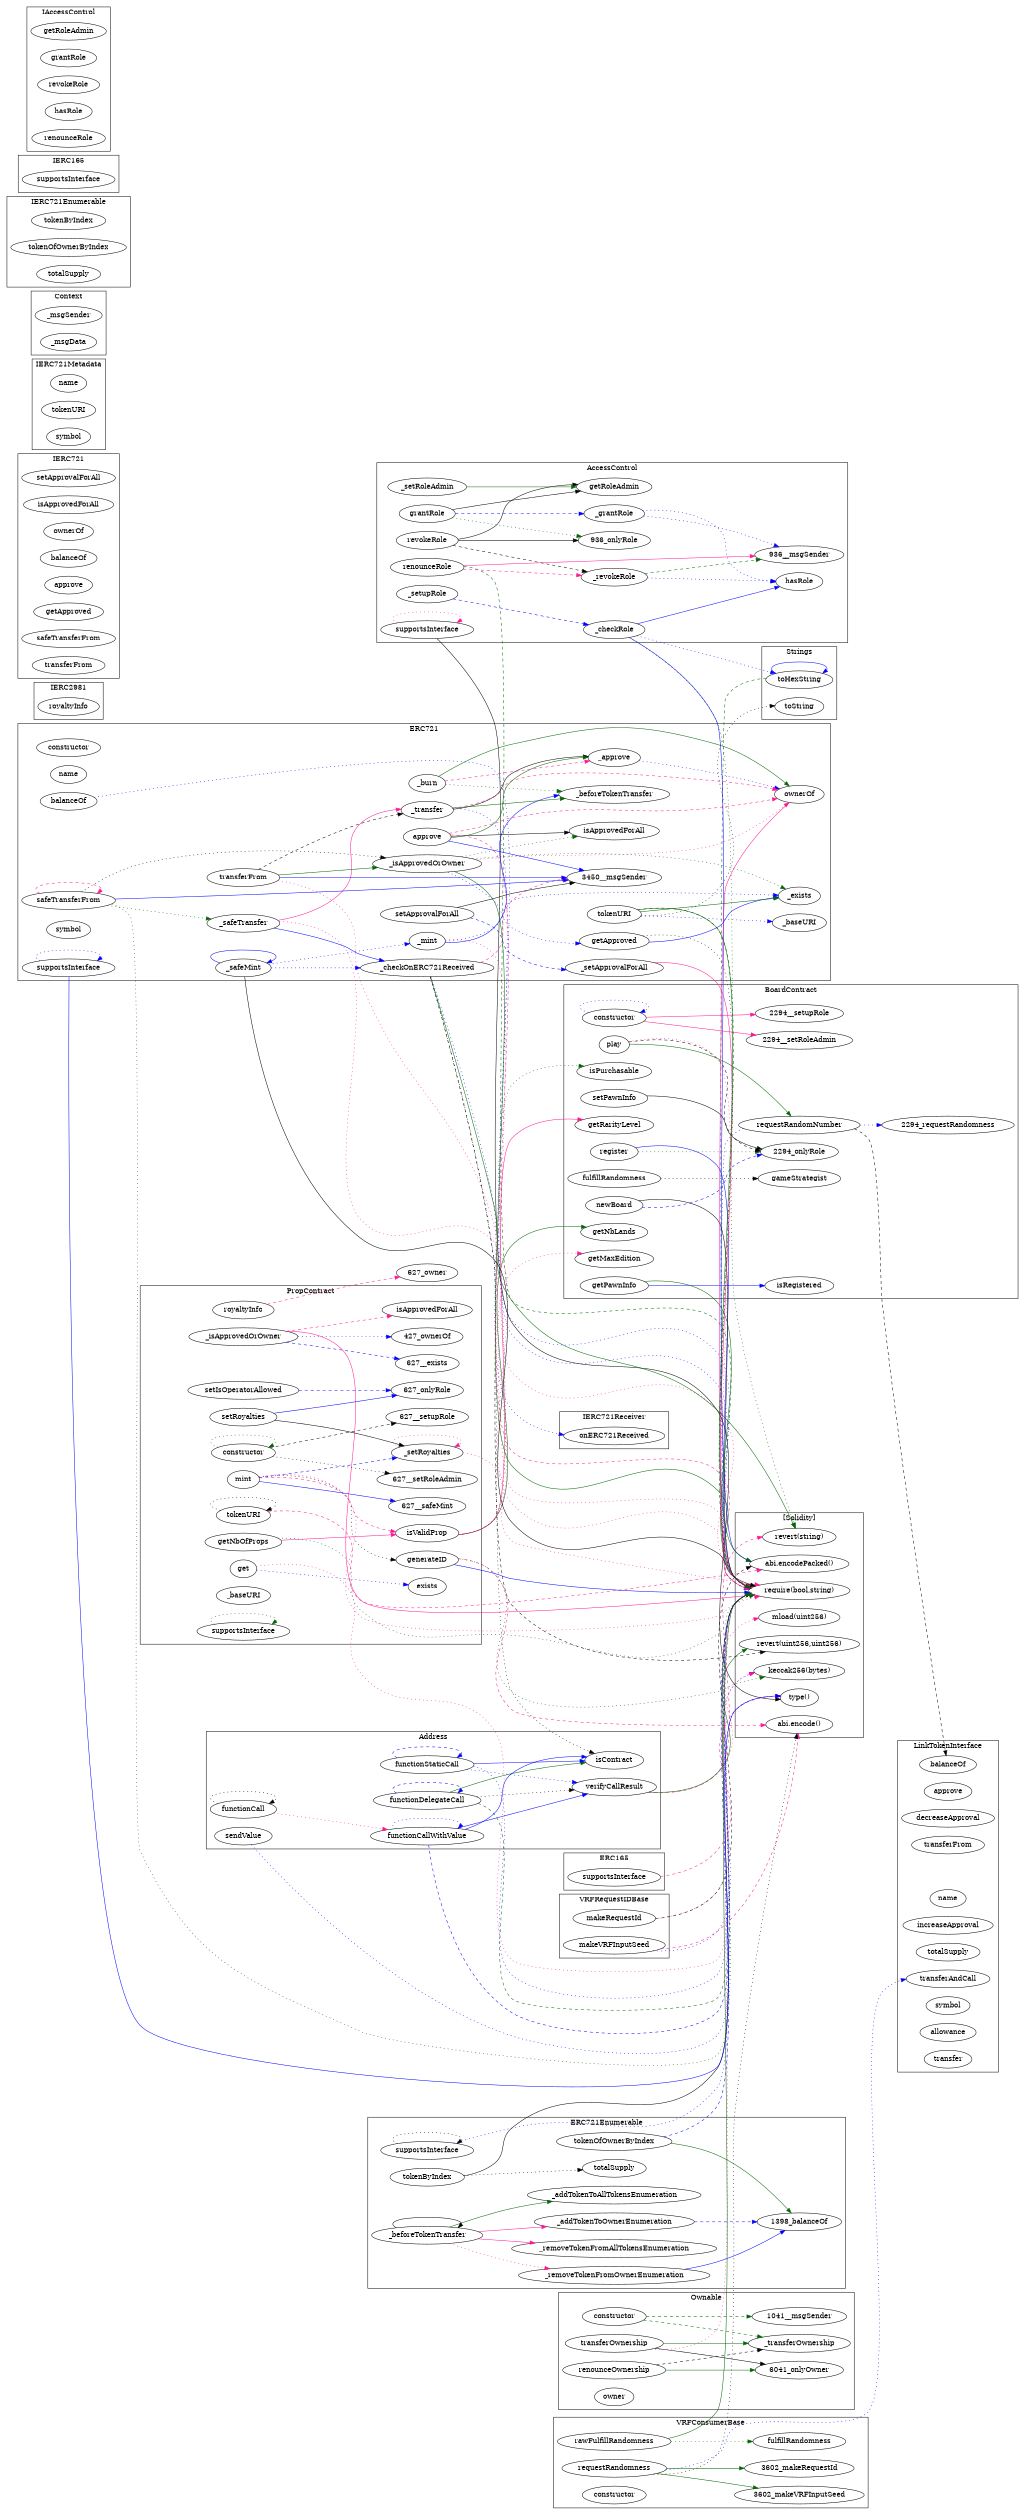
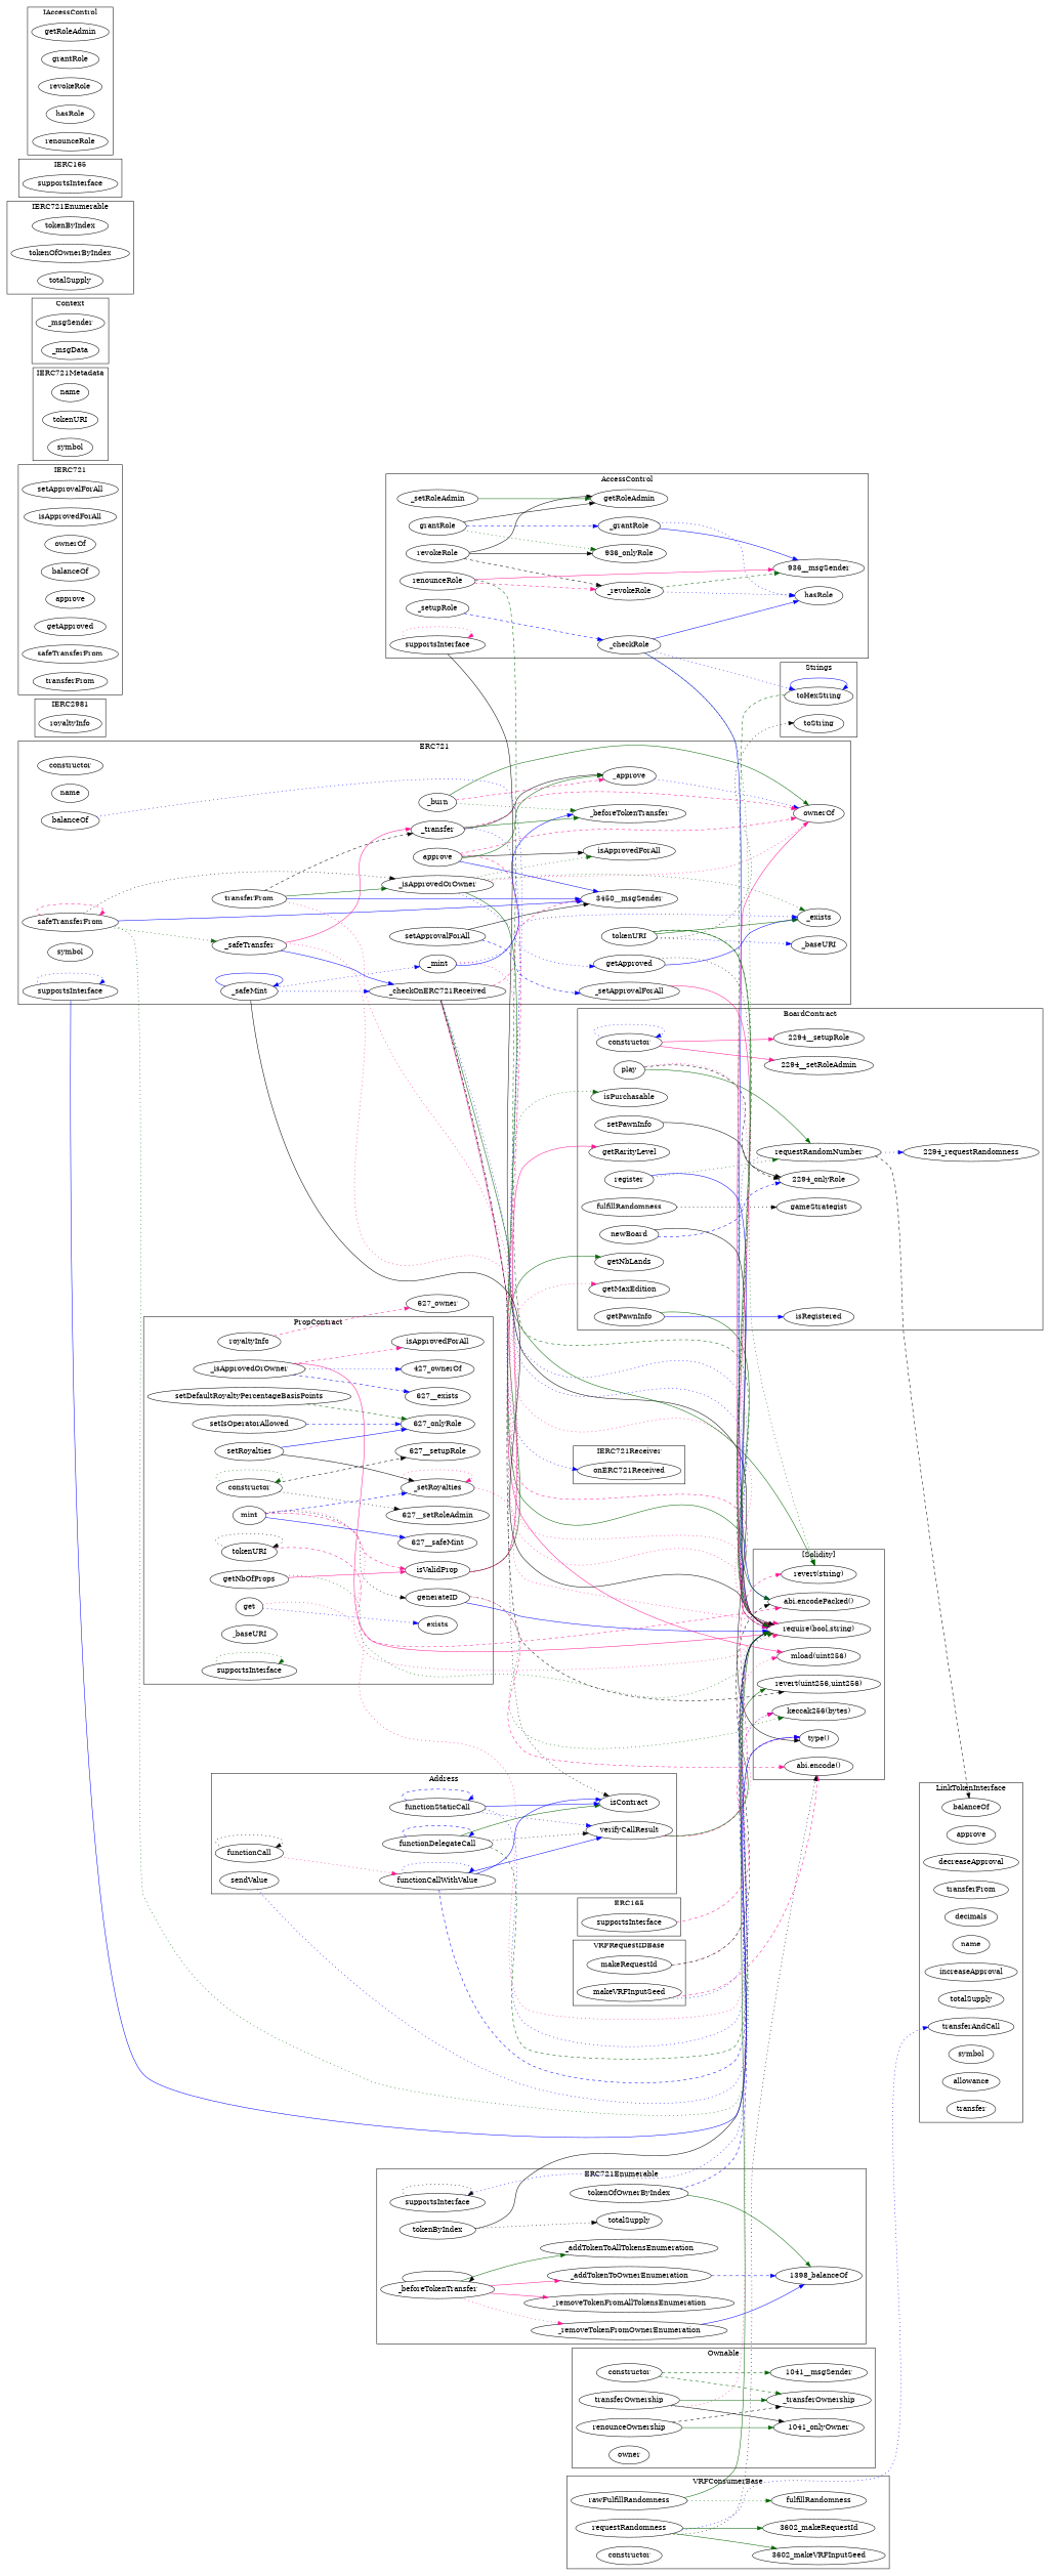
  strict digraph {
    rankdir=LR
    edge [color=blue style=solid]
    n1 [label=transferAndCall]
    n2 [label=approve]
    n3 [label=decreaseApproval]
    n4 [label=transferFrom]
+   n5 [label=decimals]
    n6 [label=name]
    n7 [label=increaseApproval]
    n8 [label=totalSupply]
    n9 [label=balanceOf]
    n10 [label=symbol]
    n11 [label=allowance]
    n12 [label=transfer]
    n13 [label=toHexString]
    n14 [label=toString]
    n15 [label=makeVRFInputSeed]
    n16 [label=makeRequestId]
    n17 [label=royaltyInfo]
    n18 [label=onERC721Received]
    n19 [label=revokeRole]
    n20 [label=_revokeRole]
    n21 [label=getRoleAdmin]
    "936_onlyRole"
    n23 [label=_setupRole]
    n24 [label=_grantRole]
    n25 [label=supportsInterface]
    n26 [label=_checkRole]
    n27 [label=hasRole]
    "936__msgSender"
    n29 [label=_setRoleAdmin]
    n30 [label=grantRole]
    n31 [label=renounceRole]
    n32 [label=functionDelegateCall]
    n33 [label=isContract]
    n34 [label=verifyCallResult]
    n35 [label=functionCallWithValue]
    n36 [label=functionStaticCall]
    n37 [label=functionCall]
    n38 [label=sendValue]
    n39 [label=constructor]
    n40 [label=_transferOwnership]
    "1041__msgSender"
    n42 [label=renounceOwnership]
-   "1041_onlyOwner" [label="6041_onlyOwner"]
+   "1041_onlyOwner"
    n44 [label=transferOwnership]
    n45 [label=owner]
    n46 [label=setApprovalForAll]
    n47 [label=isApprovedForAll]
    n48 [label=ownerOf]
    n49 [label=balanceOf]
    n50 [label=approve]
    n51 [label=getApproved]
    n52 [label=safeTransferFrom]
    n53 [label=transferFrom]
    n54 [label=setPawnInfo]
    "2294_onlyRole"
    n56 [label=constructor]
    "2294__setupRole"
    "2294__setRoleAdmin"
    n59 [label=gameStrategist]
    n60 [label=getNbLands]
    n61 [label=register]
    n62 [label=getMaxEdition]
    n63 [label=play]
    n64 [label=requestRandomNumber]
    n65 [label=newBoard]
    "2294_requestRandomness"
    n67 [label=fulfillRandomness]
    n68 [label=isRegistered]
    n69 [label=isPurchasable]
    n70 [label=getRarityLevel]
    n71 [label=getPawnInfo]
    n72 [label=name]
    n73 [label=tokenURI]
    n74 [label=symbol]
+   n75 [label=setDefaultRoyaltyPercentageBasisPoints]
    "627_onlyRole"
    n77 [label=_setRoyalties]
    n78 [label=isApprovedForAll]
    n79 [label=_isApprovedOrOwner]
    "627__exists"
    n81 [label="427_ownerOf"]
    n82 [label=setIsOperatorAllowed]
    n83 [label=constructor]
    "627__setRoleAdmin"
    "627__setupRole"
    n86 [label=exists]
    n87 [label=royaltyInfo]
    n88 [label=isValidProp]
    n89 [label=get]
    n90 [label=tokenURI]
    n91 [label=generateID]
    n92 [label=mint]
    "627__safeMint"
    n94 [label=setRoyalties]
    n95 [label=getNbOfProps]
    n96 [label=_baseURI]
    n97 [label=supportsInterface]
    n98 [label=_msgSender]
    n99 [label=_msgData]
    n100 [label=_addTokenToAllTokensEnumeration]
    n101 [label=_removeTokenFromOwnerEnumeration]
    "1398_balanceOf"
    n103 [label=supportsInterface]
    n104 [label=tokenOfOwnerByIndex]
    n105 [label=totalSupply]
    n106 [label=_beforeTokenTransfer]
    n107 [label=_removeTokenFromAllTokensEnumeration]
    n108 [label=_addTokenToOwnerEnumeration]
    n109 [label=tokenByIndex]
    n110 [label=supportsInterface]
    n111 [label=tokenByIndex]
    n112 [label=tokenOfOwnerByIndex]
    n113 [label=totalSupply]
    n114 [label=isApprovedForAll]
    n115 [label=_approve]
    n116 [label=ownerOf]
    n117 [label=_mint]
    n118 [label=_beforeTokenTransfer]
    n119 [label=_exists]
    n120 [label=_transfer]
    n121 [label=_safeTransfer]
    n122 [label=_checkOnERC721Received]
    n123 [label=_baseURI]
    n124 [label=constructor]
    n125 [label=name]
    n126 [label=balanceOf]
    n127 [label=transferFrom]
    n128 [label=_isApprovedOrOwner]
    "3450__msgSender"
    n130 [label=supportsInterface]
    n131 [label=approve]
    n132 [label=_setApprovalForAll]
    n133 [label=symbol]
    n134 [label=getApproved]
    n135 [label=_burn]
    n136 [label=safeTransferFrom]
    n137 [label=_safeMint]
    n138 [label=setApprovalForAll]
    n139 [label=tokenURI]
    n140 [label=rawFulfillRandomness]
    n141 [label=fulfillRandomness]
    n142 [label=requestRandomness]
    "3602_makeRequestId"
    "3602_makeVRFInputSeed"
    n145 [label=constructor]
    n146 [label=supportsInterface]
    n147 [label=getRoleAdmin]
    n148 [label=grantRole]
    n149 [label=revokeRole]
    n150 [label=hasRole]
    n151 [label=renounceRole]
    "require(bool,string)"
    "abi.encode()"
    "keccak256(bytes)"
    "abi.encodePacked()"
    "type()"
    "revert(string)"
    "mload(uint256)"
    "revert(uint256,uint256)"
    "627_owner"
    subgraph cluster_1 {
      label=LinkTokenInterface
      n1
      n2
      n3
      n4
+     n5
      n6
      n7
      n8
      n9
      n10
      n11
      n12
    }
    subgraph cluster_2 {
      label=Strings
      n13
      n14
    }
    subgraph cluster_3 {
      label=VRFRequestIDBase
      n15
      n16
    }
    subgraph cluster_4 {
      label=IERC2981
      n17
    }
    subgraph cluster_5 {
      label=IERC721Receiver
      n18
    }
    subgraph cluster_6 {
      label=AccessControl
      n19
      n20
      n21
      "936_onlyRole"
      n23
      n24
      n25
      n26
      n27
      "936__msgSender"
      n29
      n30
      n31
    }
    subgraph cluster_7 {
      label=Address
      n32
      n33
      n34
      n35
      n36
      n37
      n38
    }
    subgraph cluster_8 {
      label=Ownable
      n39
      n40
      "1041__msgSender"
      n42
      "1041_onlyOwner"
      n44
      n45
    }
    subgraph cluster_9 {
      label=IERC721
      n46
      n47
      n48
      n49
      n50
      n51
      n52
      n53
    }
    subgraph cluster_10 {
      label=BoardContract
      n54
      "2294_onlyRole"
      n56
      "2294__setupRole"
      "2294__setRoleAdmin"
      n59
      n60
      n61
      n62
      n63
      n64
      n65
      "2294_requestRandomness"
      n67
      n68
      n69
      n70
      n71
    }
    subgraph cluster_11 {
      label=IERC721Metadata
      n72
      n73
      n74
    }
    subgraph cluster_12 {
      label=PropContract
+     n75
      "627_onlyRole"
      n77
      n78
      n79
      "627__exists"
      n81
      n82
      n83
      "627__setRoleAdmin"
      "627__setupRole"
      n86
      n87
      n88
      n89
      n90
      n91
      n92
      "627__safeMint"
      n94
      n95
      n96
      n97
    }
    subgraph cluster_13 {
      label=Context
      n98
      n99
    }
    subgraph cluster_14 {
      label=ERC721Enumerable
      n100
      n101
      "1398_balanceOf"
      n103
      n104
      n105
      n106
      n107
      n108
      n109
    }
    subgraph cluster_15 {
      label=ERC165
      n110
    }
    subgraph cluster_16 {
      label=IERC721Enumerable
      n111
      n112
      n113
    }
    subgraph cluster_17 {
      label=ERC721
      n114
      n115
      n116
      n117
      n118
      n119
      n120
      n121
      n122
      n123
      n124
      n125
      n126
      n127
      n128
      "3450__msgSender"
      n130
      n131
      n132
      n133
      n134
      n135
      n136
      n137
      n138
      n139
    }
    subgraph cluster_18 {
      label=VRFConsumerBase
      n140
      n141
      n142
      "3602_makeRequestId"
      "3602_makeVRFInputSeed"
      n145
    }
    subgraph cluster_19 {
      label=IERC165
      n146
    }
    subgraph cluster_20 {
      label=IAccessControl
      n147
      n148
      n149
      n150
      n151
    }
    subgraph cluster_21 {
      label="[Solidity]"
      "require(bool,string)"
      "abi.encode()"
      "keccak256(bytes)"
      "abi.encodePacked()"
      "type()"
      "revert(string)"
      "mload(uint256)"
      "revert(uint256,uint256)"
    }
    n13 -> n13
    n13 -> "require(bool,string)" [color=darkgreen style=dashed]
    n15 -> "abi.encode()" [color=deeppink style=dashed]
    n15 -> "keccak256(bytes)" [style=dotted]
    n16 -> "keccak256(bytes)" [color=deeppink style=dotted]
    n16 -> "abi.encodePacked()" [color=black style=dashed]
    n19 -> n20 [color=black style=dashed]
    n19 -> n21 [color=black]
    n19 -> "936_onlyRole" [color=black]
    n20 -> n27 [style=dotted]
    n20 -> "936__msgSender" [color=darkgreen style=dashed]
    n23 -> n26 [style=dashed]
    n24 -> n27 [style=dotted]
-   n24 -> "936__msgSender" [style=dotted]
+   n24 -> "936__msgSender"
    n25 -> n25 [color=deeppink style=dotted]
    n25 -> "type()" [color=black]
    n26 -> n13 [style=dotted]
    n26 -> n27
    n26 -> "abi.encodePacked()"
    n26 -> "revert(string)" [color=darkgreen style=dotted]
    n29 -> n21 [color=darkgreen]
    n30 -> n21 [color=black]
    n30 -> "936_onlyRole" [color=darkgreen style=dotted]
    n30 -> n24 [style=dashed]
    n31 -> n20 [color=deeppink style=dashed]
    n31 -> "936__msgSender" [color=deeppink]
    n31 -> "require(bool,string)" [color=darkgreen style=dashed]
    n32 -> n32 [style=dashed]
    n32 -> n33 [color=darkgreen]
    n32 -> n34 [color=black style=dotted]
    n32 -> "require(bool,string)" [color=darkgreen style=dashed]
    n34 -> "revert(string)" [color=deeppink style=dashed]
    n34 -> "mload(uint256)" [color=deeppink style=dotted]
    n34 -> "revert(uint256,uint256)" [color=darkgreen]
    n35 -> n33
    n35 -> n34
    n35 -> n35 [style=dotted]
    n35 -> "require(bool,string)" [style=dashed]
    n36 -> n33
    n36 -> n34 [style=dotted]
    n36 -> n36 [style=dashed]
    n36 -> "require(bool,string)" [style=dotted]
    n37 -> n35 [color=deeppink style=dotted]
    n37 -> n37 [color=black style=dotted]
    n38 -> "require(bool,string)" [style=dotted]
    n39 -> n40 [color=darkgreen style=dashed]
    n39 -> "1041__msgSender" [color=darkgreen style=dashed]
    n42 -> n40 [color=black style=dashed]
    n42 -> "1041_onlyOwner" [color=darkgreen]
    n44 -> n40 [color=darkgreen]
    n44 -> "1041_onlyOwner" [color=black]
    n44 -> "require(bool,string)" [color=deeppink style=dotted]
    n54 -> "2294_onlyRole" [color=black]
    n56 -> n56 [style=dotted]
    n56 -> "2294__setupRole" [color=deeppink]
    n56 -> "2294__setRoleAdmin" [color=deeppink]
-   n61 -> "2294_onlyRole" [color=darkgreen style=dotted]
+   n61 -> n64 [color=darkgreen style=dotted]
    n61 -> "require(bool,string)"
    n63 -> "2294_onlyRole" [color=black style=dashed]
    n63 -> n64 [color=darkgreen]
    n63 -> "require(bool,string)" [color=deeppink style=dotted]
    n64 -> n9 [color=black style=dashed]
    n64 -> "2294_requestRandomness" [style=dotted]
    n64 -> "require(bool,string)" [style=dotted]
    n65 -> "2294_onlyRole" [style=dashed]
    n65 -> "require(bool,string)" [color=black]
    n67 -> n59 [color=black style=dotted]
    n71 -> n68
    n71 -> "require(bool,string)" [color=darkgreen]
+   n75 -> "627_onlyRole" [color=darkgreen style=dashed]
    n77 -> n77 [color=deeppink style=dotted]
    n77 -> "require(bool,string)" [color=deeppink style=dotted]
    n79 -> n78 [color=deeppink style=dashed]
    n79 -> "627__exists" [style=dashed]
    n79 -> n81 [style=dotted]
    n79 -> "require(bool,string)" [color=deeppink]
    n82 -> "627_onlyRole" [style=dashed]
    n83 -> n83 [color=darkgreen style=dotted]
    n83 -> "627__setRoleAdmin" [color=black style=dotted]
    n83 -> "627__setupRole" [color=black style=dashed]
    n87 -> "627_owner" [color=deeppink style=dashed]
    n88 -> n60 [color=darkgreen]
    n88 -> n62 [color=deeppink style=dotted]
    n88 -> n69 [color=darkgreen style=dotted]
    n88 -> n70 [color=deeppink]
    n89 -> n86 [style=dotted]
    n89 -> "require(bool,string)" [color=deeppink style=dotted]
    n90 -> n90 [color=black style=dotted]
    n90 -> "abi.encodePacked()" [color=deeppink style=dashed]
    n91 -> "require(bool,string)"
    n91 -> "abi.encode()" [color=deeppink style=dashed]
    n91 -> "keccak256(bytes)" [color=darkgreen style=dotted]
    n92 -> n77 [style=dashed]
    n92 -> n88 [color=deeppink style=dashed]
    n92 -> n91 [color=black style=dotted]
    n92 -> "627__safeMint"
    n92 -> "require(bool,string)" [color=deeppink style=dotted]
    n94 -> "627_onlyRole"
    n94 -> n77 [color=black]
    n95 -> n88 [color=deeppink]
    n95 -> "require(bool,string)" [color=darkgreen style=dotted]
    n97 -> n97 [color=darkgreen style=dotted]
    n101 -> "1398_balanceOf"
    n103 -> n103 [color=black style=dotted]
    n103 -> "type()" [style=dotted]
    n104 -> "1398_balanceOf" [color=darkgreen]
    n104 -> "require(bool,string)" [style=dashed]
    n106 -> n100 [color=darkgreen]
    n106 -> n101 [color=deeppink style=dotted]
    n106 -> n106 [color=black]
    n106 -> n107 [color=deeppink]
    n106 -> n108 [color=deeppink]
    n108 -> "1398_balanceOf" [style=dashed]
    n109 -> n105 [color=black style=dotted]
    n109 -> "require(bool,string)" [color=black]
    n110 -> "type()" [color=deeppink style=dashed]
    n115 -> n116 [style=dotted]
    n116 -> "require(bool,string)" [color=deeppink]
    n117 -> n118
    n117 -> n119 [style=dotted]
    n117 -> "require(bool,string)" [color=deeppink style=dotted]
    n120 -> n115 [color=black]
    n120 -> n116 [color=deeppink style=dashed]
    n120 -> n118 [color=darkgreen]
    n120 -> "require(bool,string)" [style=dotted]
    n121 -> n120 [color=deeppink]
    n121 -> n122
    n121 -> "require(bool,string)" [color=deeppink style=dotted]
    n122 -> n18 [style=dotted]
    n122 -> n33 [color=black style=dotted]
    n122 -> "3450__msgSender" [color=deeppink style=dashed]
    n122 -> "revert(string)" [color=darkgreen]
+   n122 -> "mload(uint256)" [color=deeppink]
    n122 -> "revert(uint256,uint256)" [color=black style=dashed]
    n126 -> "require(bool,string)" [style=dotted]
    n127 -> n120 [color=black style=dashed]
    n127 -> n128 [color=darkgreen]
    n127 -> "3450__msgSender"
    n127 -> "require(bool,string)" [color=deeppink style=dotted]
    n128 -> n114 [color=darkgreen style=dotted]
    n128 -> n116 [color=deeppink style=dotted]
    n128 -> n119 [color=darkgreen style=dotted]
    n128 -> n134 [style=dotted]
    n128 -> "require(bool,string)" [color=darkgreen]
    n130 -> n130 [style=dotted]
    n130 -> "type()"
    n131 -> n114 [color=black]
    n131 -> n115 [color=darkgreen]
    n131 -> n116 [color=deeppink style=dashed]
    n131 -> "3450__msgSender"
    n131 -> "require(bool,string)" [color=deeppink style=dashed]
    n132 -> "require(bool,string)" [color=deeppink]
    n134 -> n119
    n134 -> "require(bool,string)" [color=black style=dotted]
    n135 -> n115 [color=deeppink style=dashed]
    n135 -> n116 [color=darkgreen]
    n135 -> n118 [color=darkgreen style=dotted]
    n136 -> n121 [color=darkgreen style=dotted]
    n136 -> n128 [color=black style=dotted]
    n136 -> "3450__msgSender"
    n136 -> n136 [color=deeppink style=dashed]
    n136 -> "require(bool,string)" [color=darkgreen style=dotted]
    n137 -> n117 [style=dotted]
    n137 -> n122 [style=dotted]
    n137 -> n137
    n137 -> "require(bool,string)" [color=black]
    n138 -> "3450__msgSender" [color=black]
    n138 -> n132 [style=dashed]
    n139 -> n14 [color=black style=dotted]
    n139 -> n119 [color=darkgreen]
    n139 -> n123 [style=dotted]
    n139 -> "require(bool,string)" [color=darkgreen style=dashed]
    n139 -> "abi.encodePacked()" [color=darkgreen]
    n140 -> n141 [color=darkgreen style=dotted]
    n140 -> "require(bool,string)" [color=darkgreen]
    n142 -> n1 [style=dotted]
    n142 -> "3602_makeRequestId" [color=darkgreen]
    n142 -> "3602_makeVRFInputSeed" [color=darkgreen]
    n142 -> "abi.encode()" [color=black style=dotted]
  }
